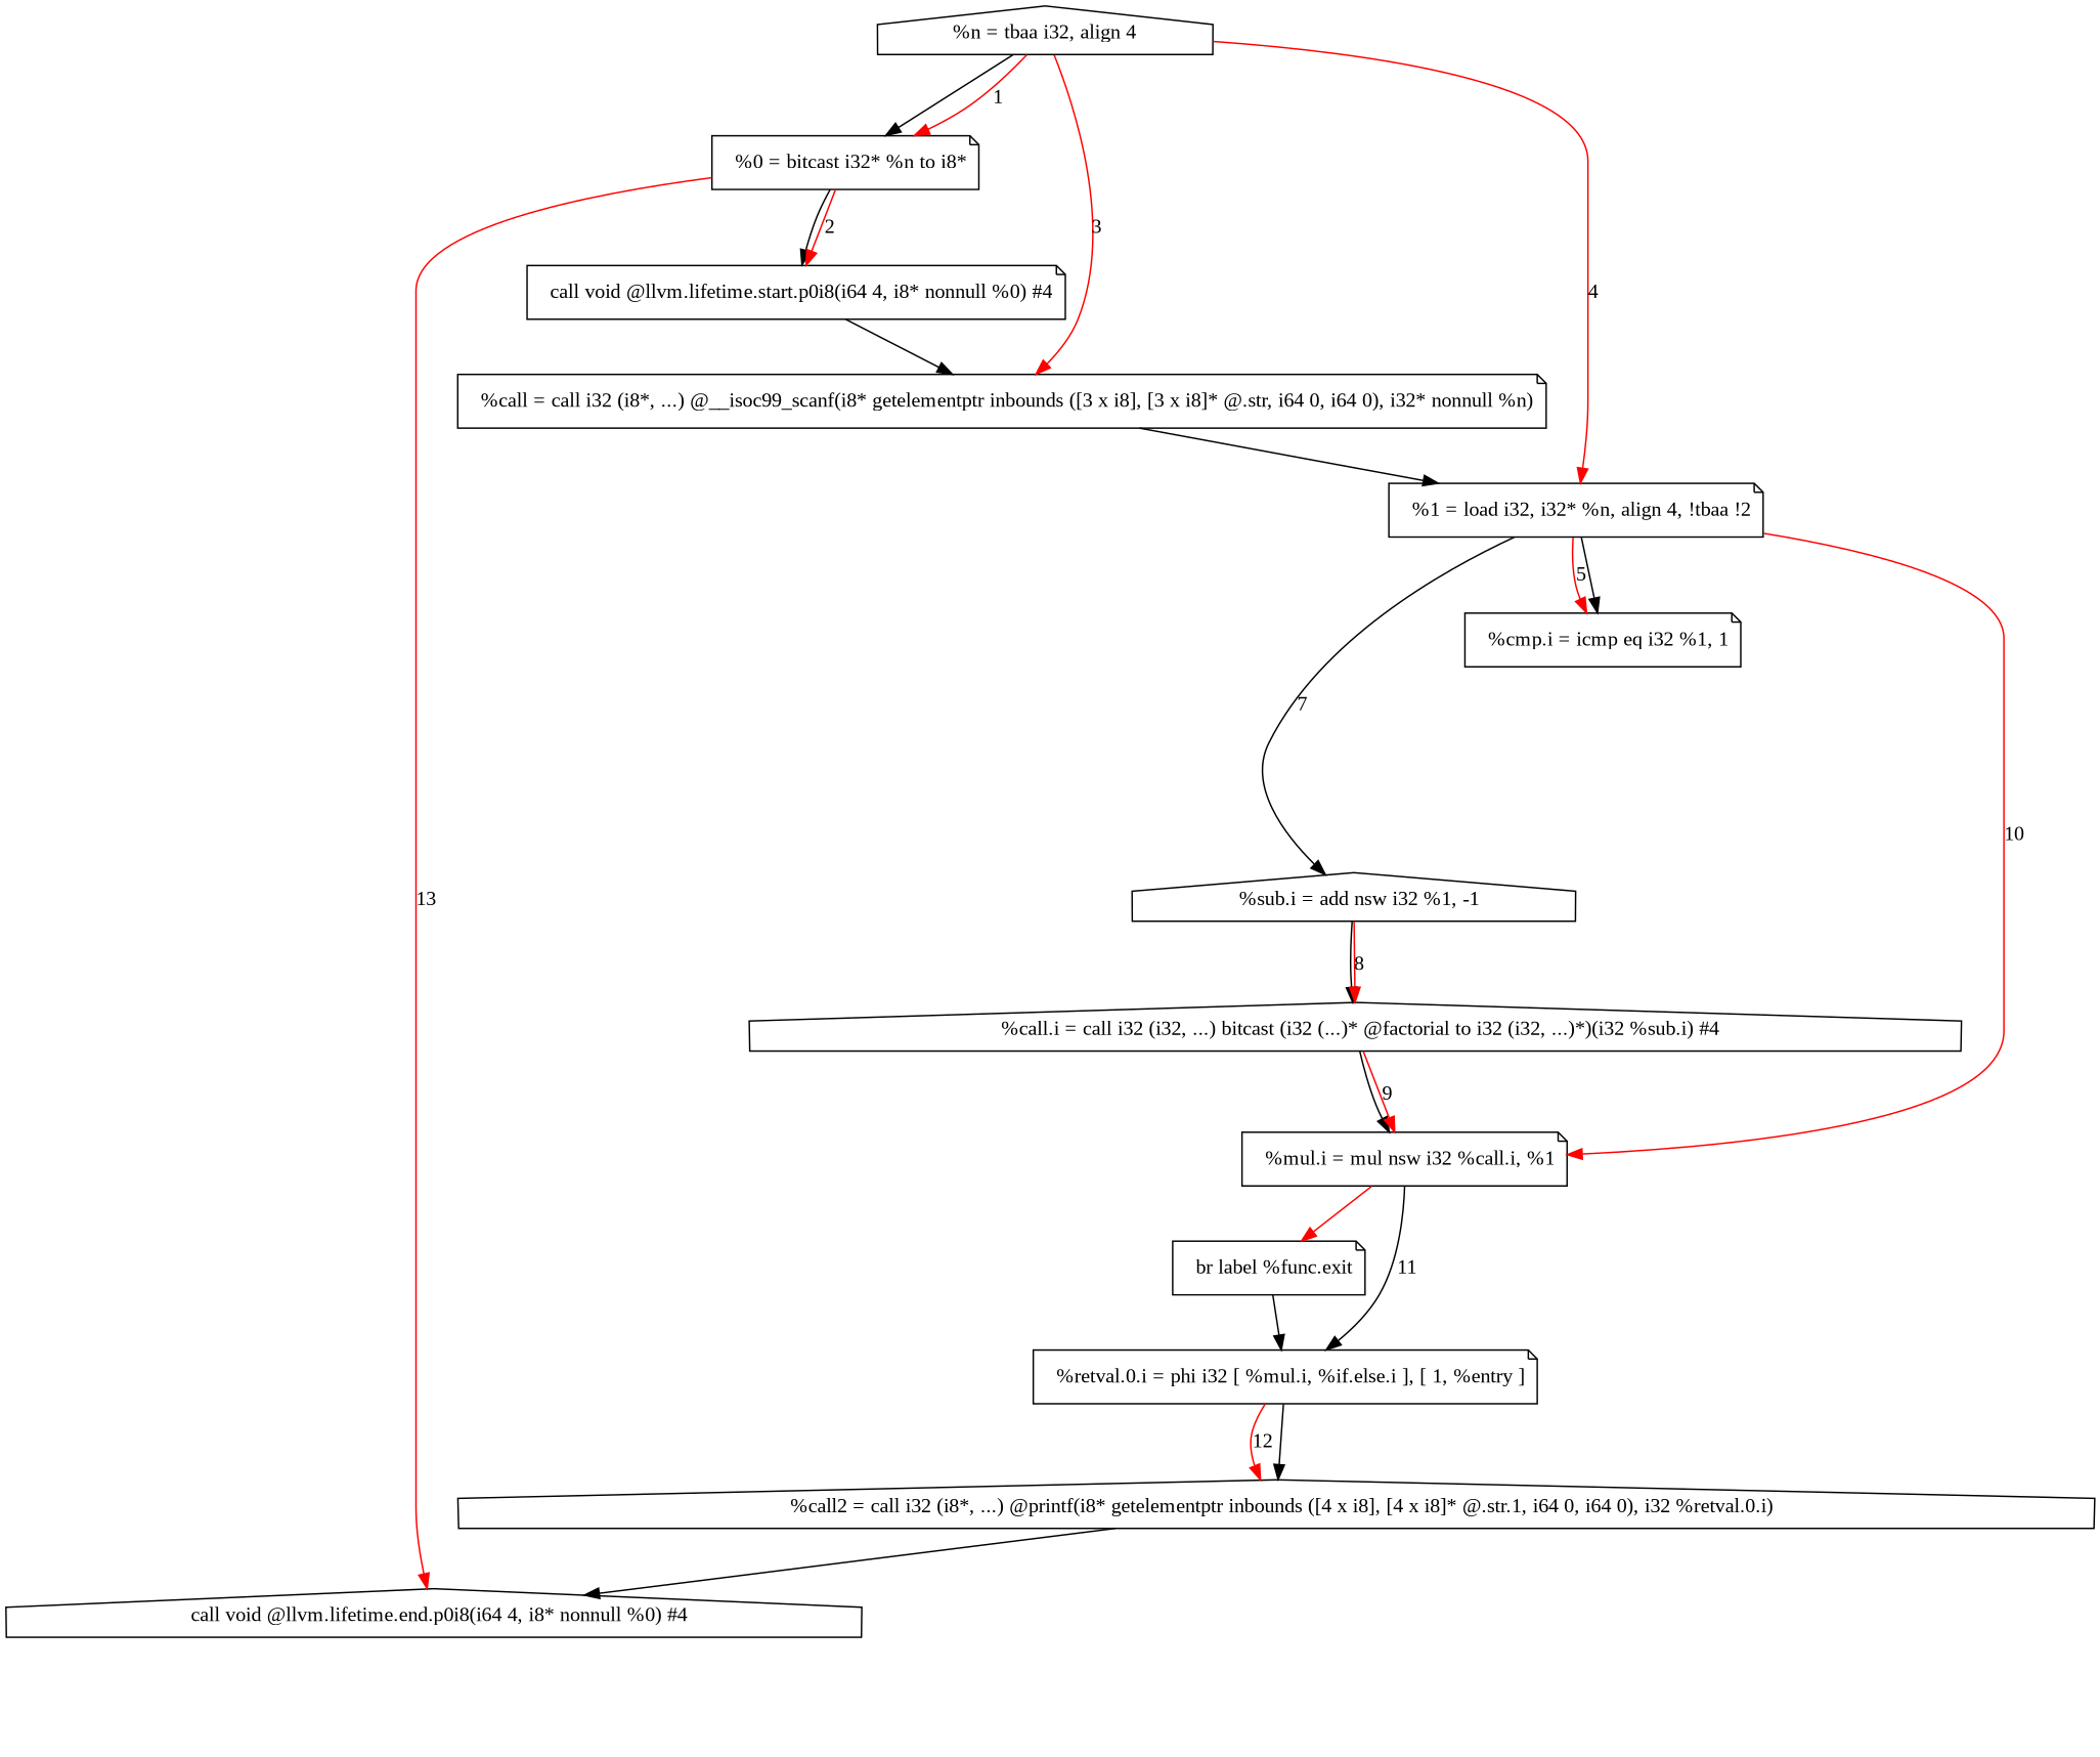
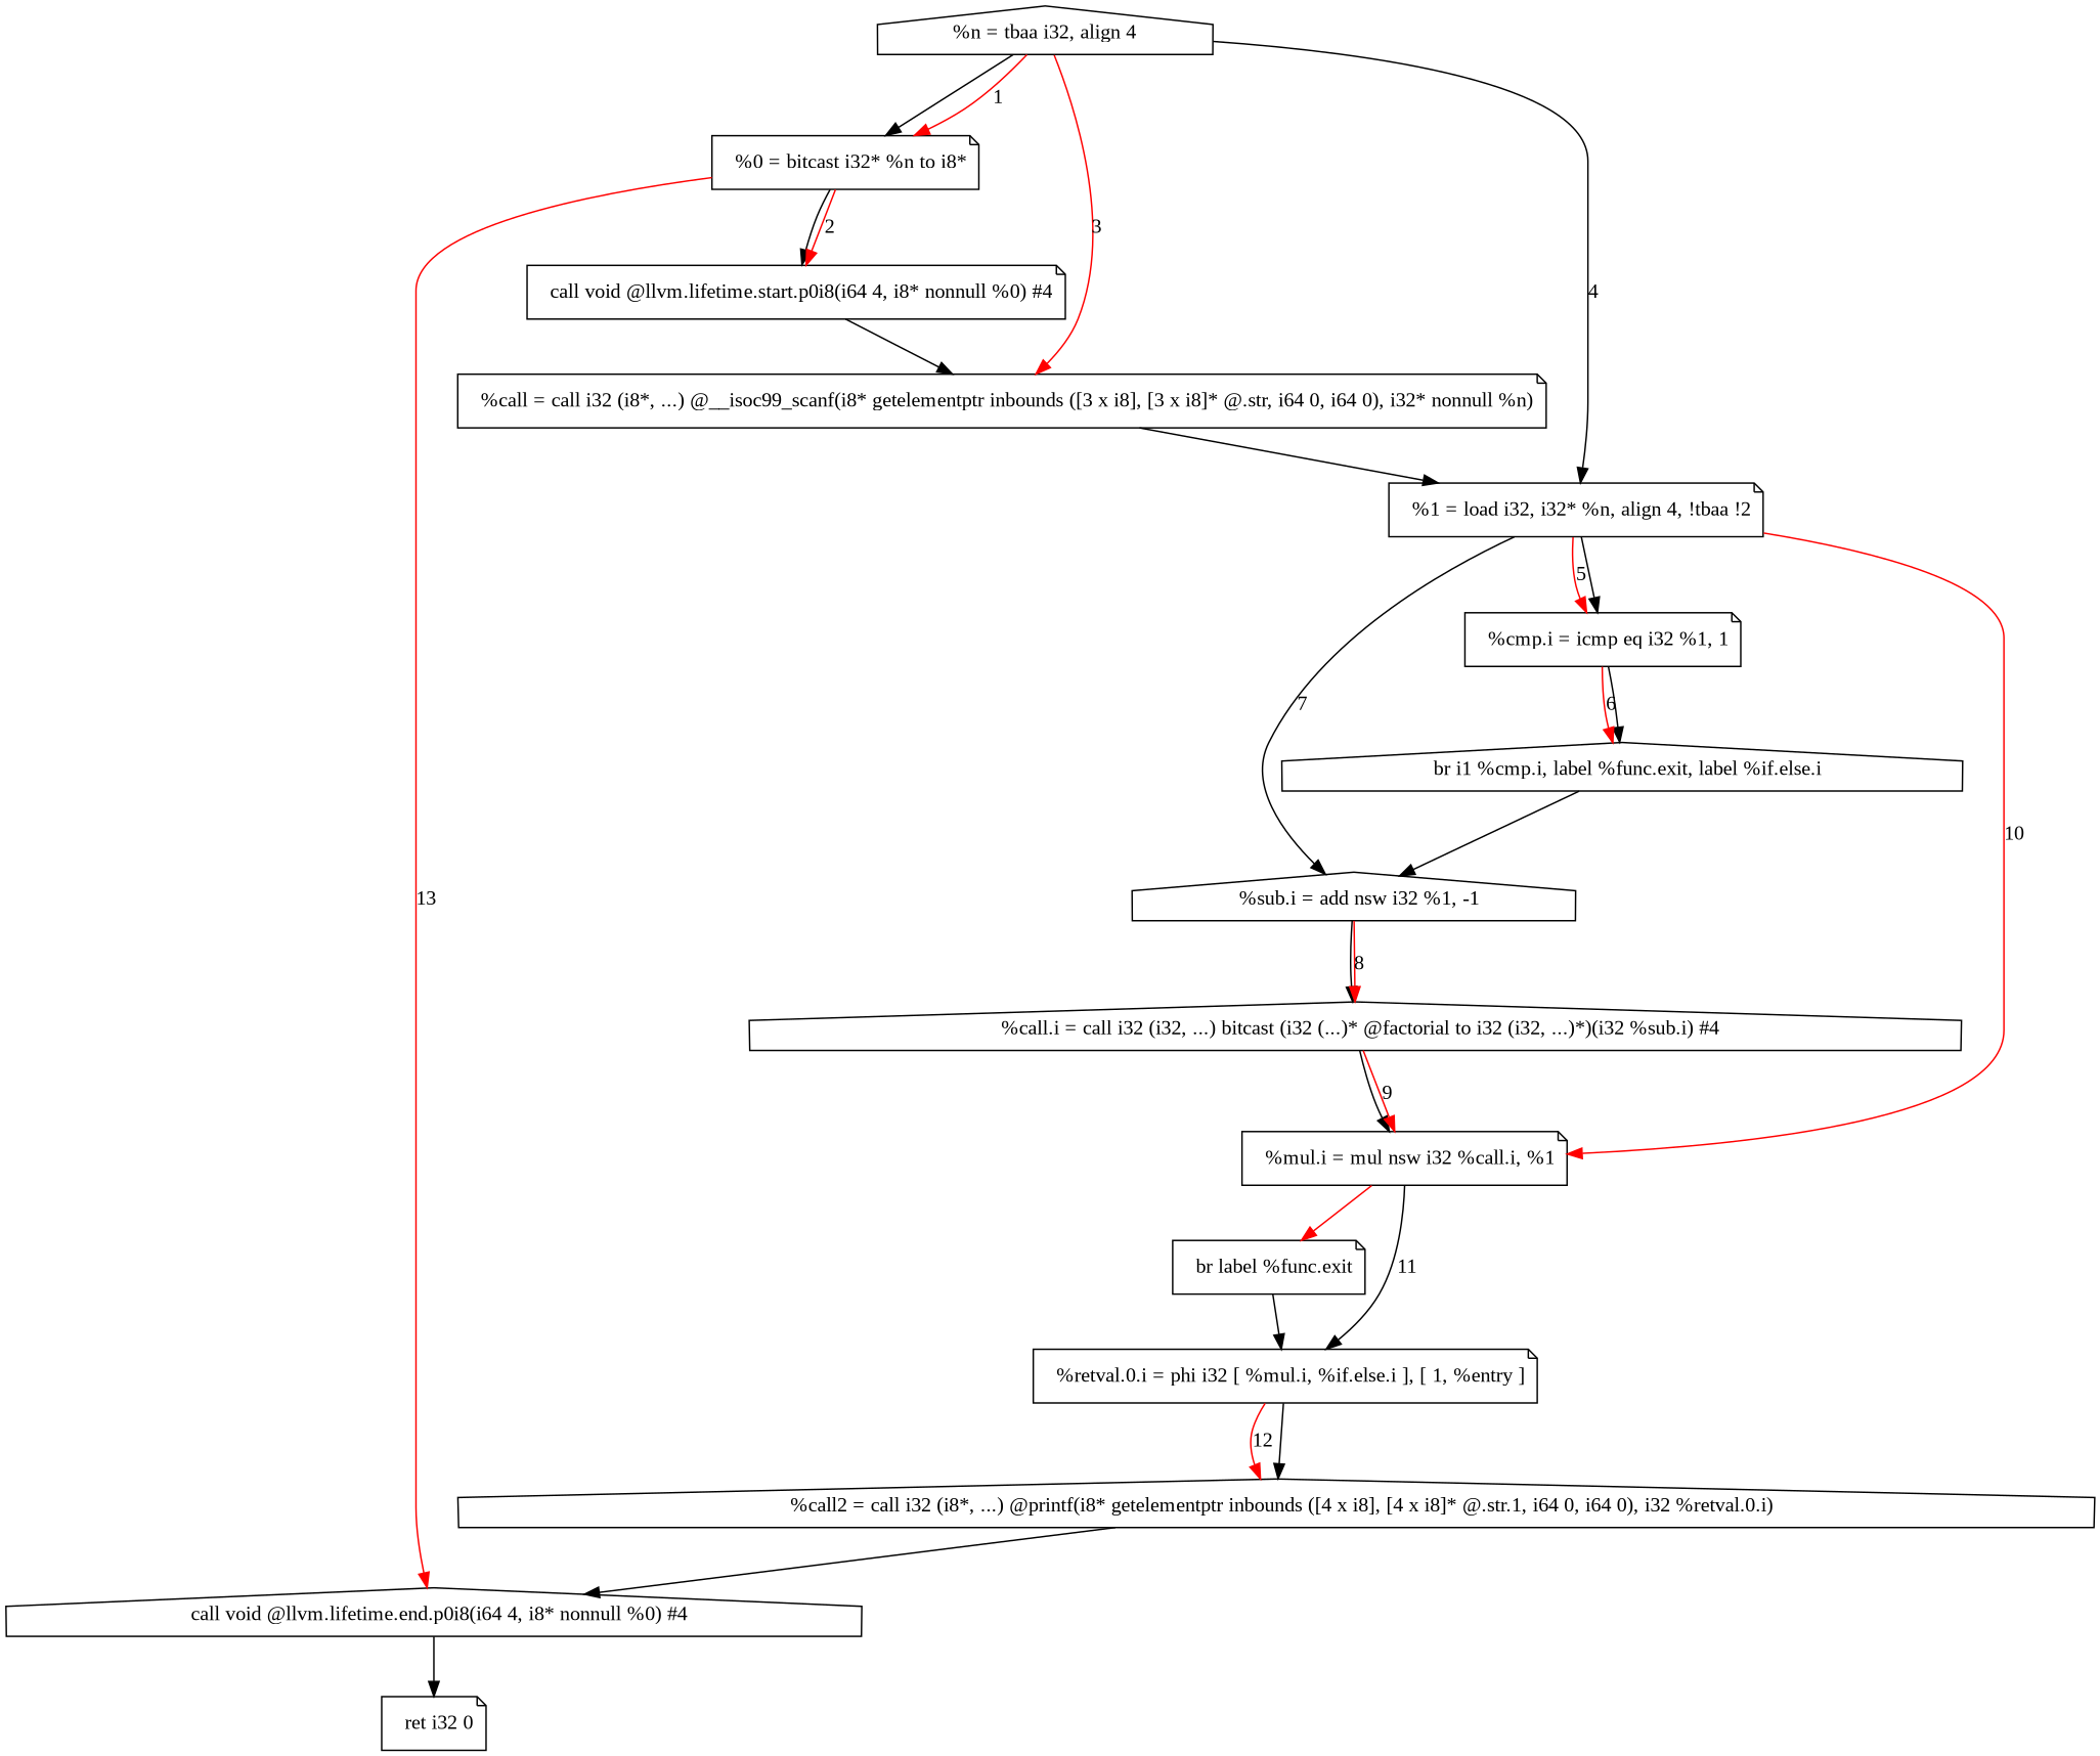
  digraph {
    fontname="Liberation Serif"
    node [fontname="Liberation Serif" shape=note]
    edge [fontname="Liberation Serif"]
    n1 [label="%n = tbaa i32, align 4" shape=house]
    n2 [label="  %0 = bitcast i32* %n to i8*"]
    n3 [label="  %call = call i32 (i8*, ...) @__isoc99_scanf(i8* getelementptr inbounds ([3 x i8], [3 x i8]* @.str, i64 0, i64 0), i32* nonnull %n)"]
    n4 [label="  %1 = load i32, i32* %n, align 4, !tbaa !2"]
    n5 [label="  call void @llvm.lifetime.start.p0i8(i64 4, i8* nonnull %0) #4"]
    n6 [label="  call void @llvm.lifetime.end.p0i8(i64 4, i8* nonnull %0) #4" shape=house]
    n7 [label="  %cmp.i = icmp eq i32 %1, 1"]
    n8 [label="  %sub.i = add nsw i32 %1, -1" shape=house]
    n9 [label="  %mul.i = mul nsw i32 %call.i, %1"]
+   n10 [label="  ret i32 0"]
+   n11 [label="  br i1 %cmp.i, label %func.exit, label %if.else.i" shape=house]
    n12 [label="  %call.i = call i32 (i32, ...) bitcast (i32 (...)* @factorial to i32 (i32, ...)*)(i32 %sub.i) #4" shape=house]
    n13 [label="  %retval.0.i = phi i32 [ %mul.i, %if.else.i ], [ 1, %entry ]"]
    n14 [label="  br label %func.exit"]
    n15 [label="  %call2 = call i32 (i8*, ...) @printf(i8* getelementptr inbounds ([4 x i8], [4 x i8]* @.str.1, i64 0, i64 0), i32 %retval.0.i)" shape=house]
    n1 -> n2
    n1 -> n2 [color=red label=1]
    n1 -> n3 [color=red label=3]
-   n1 -> n4 [color=red label=4]
+   n1 -> n4 [color=black label=4]
    n2 -> n5
    n2 -> n5 [color=red label=2]
    n2 -> n6 [color=red label=13]
    n3 -> n4
    n4 -> n7
    n4 -> n7 [color=red label=5]
    n4 -> n8 [color=black label=7]
    n4 -> n9 [color=red label=10]
    n5 -> n3
+   n6 -> n10
+   n7 -> n11
+   n7 -> n11 [color=red label=6]
    n8 -> n12
    n8 -> n12 [color=red label=8]
    n9 -> n13 [color=black label=11]
    n9 -> n14 [color=red]
+   n11 -> n8
    n12 -> n9
    n12 -> n9 [color=red label=9]
    n13 -> n15
    n13 -> n15 [color=red label=12]
    n14 -> n13
    n15 -> n6
  }
